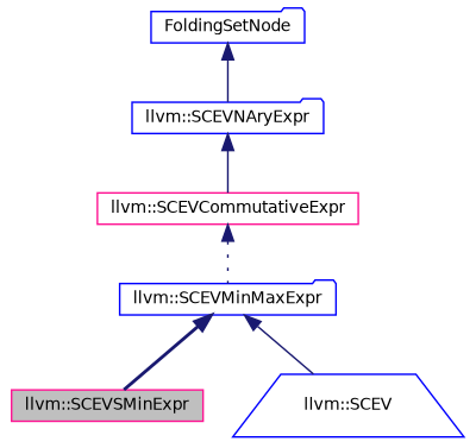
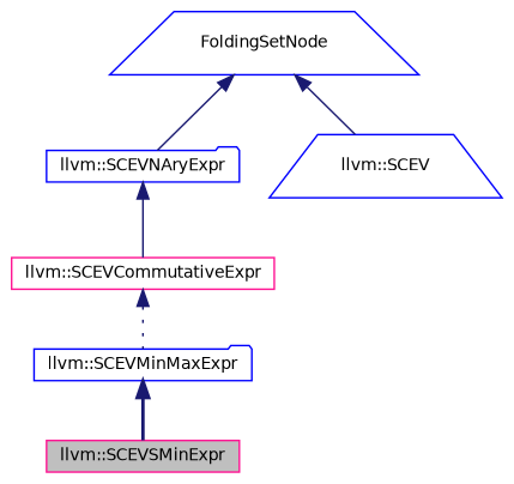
  digraph {
    node [color=blue fontname=Helvetica fontsize=10 shape=box]
    edge [color=midnightblue dir=back fontname=Helvetica fontsize=10 labelfontname=Helvetica labelfontsize=10 style=solid]
    n1 [color=deeppink fillcolor=grey75 fontcolor=black height=0.2 label="llvm::SCEVSMinExpr" style=filled width=0.4]
    n2 [height=0.2 label="llvm::SCEVMinMaxExpr" shape=folder width=0.4]
    n3 [color=deeppink height=0.2 label="llvm::SCEVCommutativeExpr" width=0.4]
    n4 [height=0.2 label="llvm::SCEVNAryExpr" shape=folder width=0.4]
    n5 [height=0.2 label="llvm::SCEV" shape=trapezium width=0.4]
-   n6 [height=0.2 label=FoldingSetNode shape=folder width=0.4]
+   n6 [height=0.2 label=FoldingSetNode shape=trapezium width=0.4]
    n2 -> n1 [style=bold]
    n3 -> n2 [style=dotted]
    n4 -> n3
    n6 -> n4
-   n2 -> n5
+   n6 -> n5
  }
